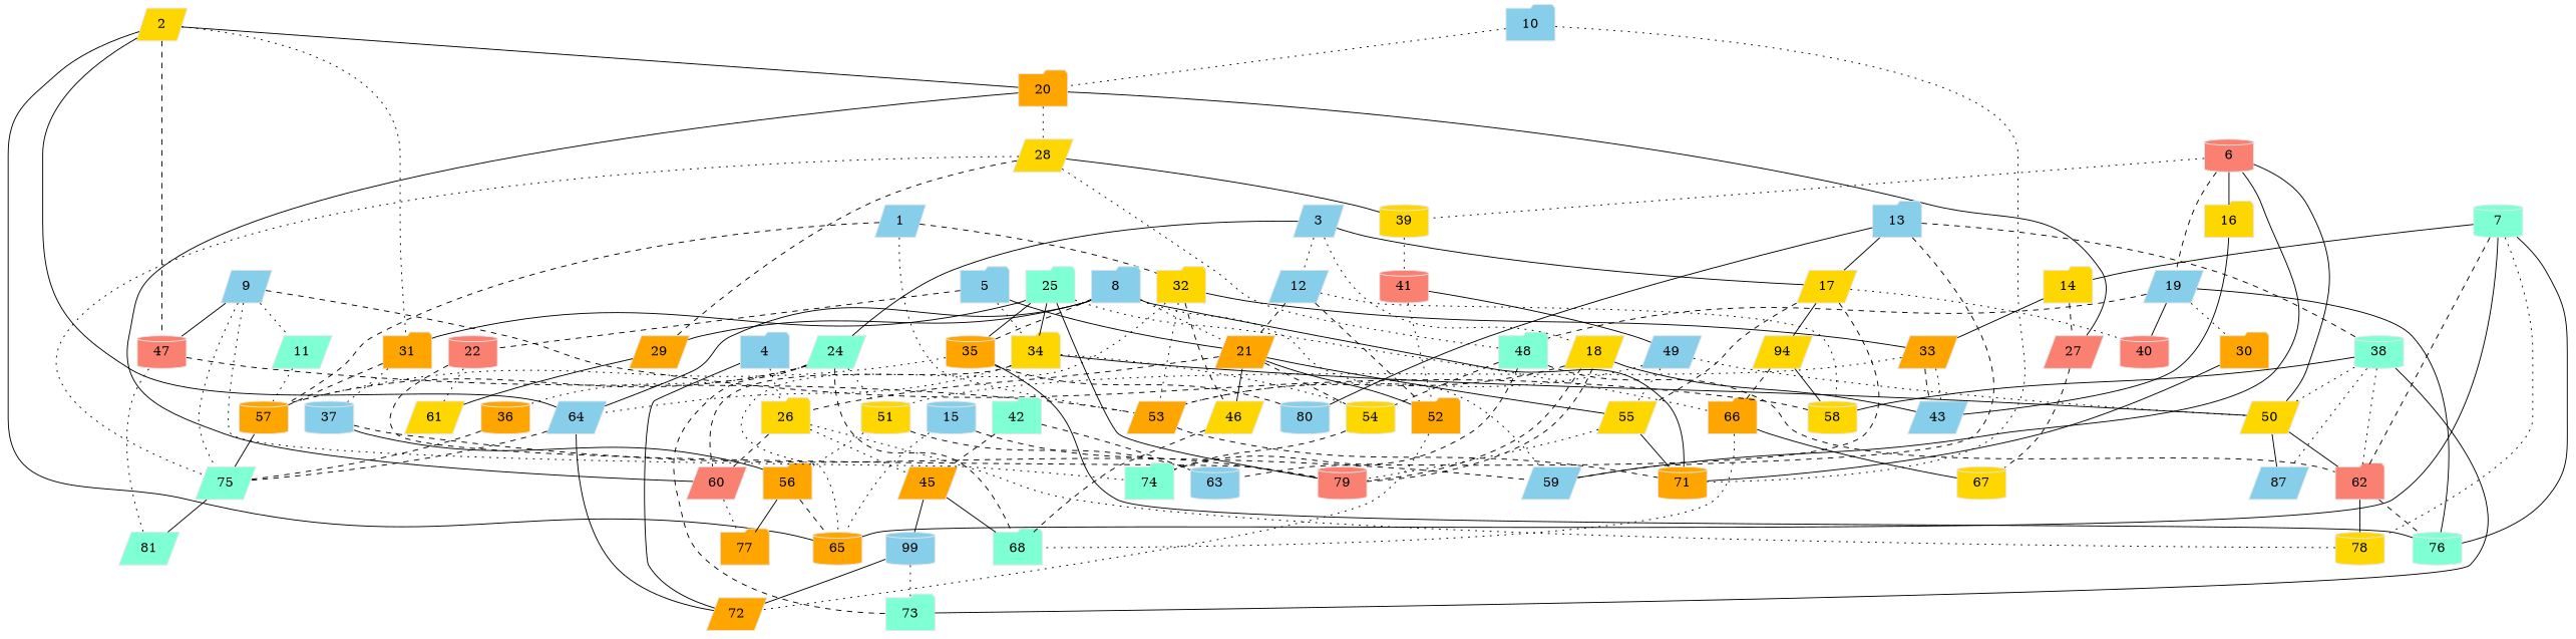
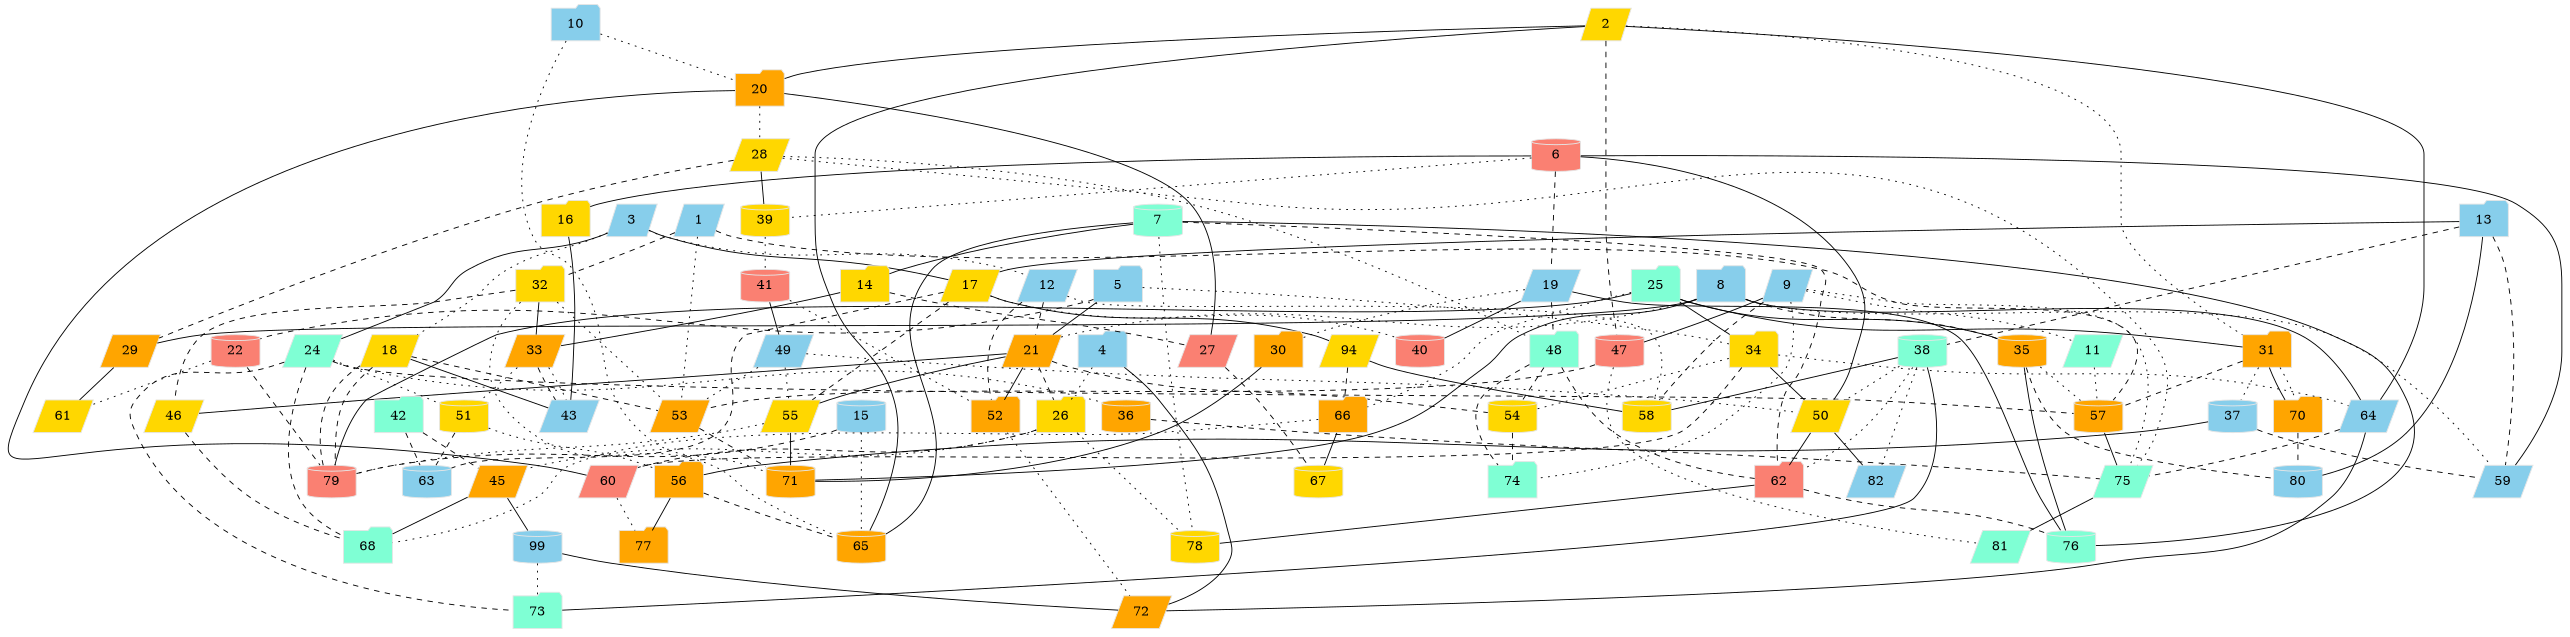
  graph {
    node [color=gray90 fillcolor=gold shape=parallelogram style=filled]
    edge [style=solid]
    32 [shape=folder]
    1 [fillcolor=skyblue]
    53 [fillcolor=orange]
    57 [fillcolor=orange shape=cylinder]
    65 [fillcolor=orange shape=cylinder]
    33 [fillcolor=orange]
    46
    71 [fillcolor=orange shape=cylinder]
    75 [fillcolor=aquamarine]
    2
    20 [fillcolor=orange shape=folder]
    31 [fillcolor=orange shape=folder]
    47 [fillcolor=salmon shape=cylinder]
    64 [fillcolor=skyblue]
    27 [fillcolor=salmon]
    28
    60 [fillcolor=salmon]
    37 [fillcolor=skyblue shape=cylinder]
+   70 [fillcolor=orange shape=folder]
    81 [fillcolor=aquamarine]
    72 [fillcolor=orange]
    3 [fillcolor=skyblue]
    12 [fillcolor=skyblue]
    17
    18
    24 [fillcolor=aquamarine]
    21 [fillcolor=orange]
    58 [shape=cylinder]
    52 [fillcolor=orange shape=folder]
    40 [fillcolor=salmon shape=cylinder]
    n31 [label=94]
    55
    63 [fillcolor=skyblue shape=cylinder]
    79 [fillcolor=salmon shape=cylinder]
    43 [fillcolor=skyblue]
    36 [fillcolor=orange shape=cylinder]
    51 [shape=cylinder]
    68 [fillcolor=aquamarine shape=folder]
    73 [fillcolor=aquamarine shape=folder]
    4 [fillcolor=skyblue shape=folder]
    26 [shape=folder]
    78 [shape=cylinder]
    45 [fillcolor=orange]
    5 [fillcolor=skyblue shape=folder]
    22 [fillcolor=salmon shape=cylinder]
    34 [shape=folder]
    54 [shape=cylinder]
    61
    50
    6 [fillcolor=salmon shape=cylinder]
    16 [shape=folder]
    19 [fillcolor=skyblue]
    39 [shape=cylinder]
    59 [fillcolor=skyblue]
    76 [fillcolor=aquamarine shape=cylinder]
    30 [fillcolor=orange shape=folder]
    48 [fillcolor=aquamarine shape=folder]
    41 [fillcolor=salmon shape=cylinder]
    62 [fillcolor=salmon shape=folder]
-   82 [fillcolor=skyblue label=87]
+   82 [fillcolor=skyblue]
    7 [fillcolor=aquamarine shape=cylinder]
    14 [shape=folder]
    8 [fillcolor=skyblue shape=folder]
    29 [fillcolor=orange]
    35 [fillcolor=orange shape=cylinder]
    80 [fillcolor=skyblue shape=cylinder]
    9 [fillcolor=skyblue]
    11 [fillcolor=aquamarine]
    74 [fillcolor=aquamarine shape=folder]
    10 [fillcolor=skyblue shape=folder]
    13 [fillcolor=skyblue shape=folder]
    38 [fillcolor=aquamarine shape=cylinder]
    67 [shape=cylinder]
    15 [fillcolor=skyblue shape=cylinder]
    66 [fillcolor=orange shape=folder]
    77 [fillcolor=orange shape=folder]
    56 [fillcolor=orange shape=folder]
    25 [fillcolor=aquamarine shape=folder]
    n79 [fillcolor=skyblue label=99 shape=cylinder]
    49 [fillcolor=skyblue]
    42 [fillcolor=aquamarine shape=folder]
    32 -- 53 [style=dotted]
    32 -- 65 [style=dotted]
    32 -- 33
    32 -- 46 [style=dashed]
    1 -- 32 [style=dashed]
    1 -- 53 [style=dotted]
    1 -- 57 [style=dashed]
    53 -- 71 [style=dashed]
    57 -- 75
    33 -- 43 [style=dashed]
    33 -- 43 [style=dotted]
    33 -- 51 [style=dotted]
    46 -- 68 [style=dashed]
    75 -- 81
    2 -- 65
    2 -- 20
    2 -- 31 [style=dotted]
    2 -- 47 [style=dashed]
    2 -- 64
    20 -- 27
    20 -- 28 [style=dotted]
    20 -- 60
    31 -- 57 [style=dashed]
    31 -- 37 [style=dotted]
+   31 -- 70
+   31 -- 70 [style=dotted]
    47 -- 53 [style=dashed]
    47 -- 81 [style=dotted]
    64 -- 75 [style=dashed]
    64 -- 72
    27 -- 67 [style=dashed]
    28 -- 75 [style=dotted]
    28 -- 39
    28 -- 48 [style=dotted]
    28 -- 29 [style=dashed]
    60 -- 77 [style=dotted]
    37 -- 59 [style=dashed]
    37 -- 56
+   70 -- 80 [style=dashed]
    3 -- 12 [style=dotted]
    3 -- 17
    3 -- 18 [style=dotted]
    3 -- 24
    12 -- 21 [style=dashed]
    12 -- 58 [style=dotted]
    12 -- 52 [style=dashed]
    17 -- 40 [style=dotted]
    17 -- n31
    17 -- 55 [style=dashed]
    17 -- 63 [style=dashed]
    18 -- 53 [style=dashed]
    18 -- 79 [style=dashed]
    18 -- 79 [style=dashed]
    18 -- 43
    24 -- 57 [style=dashed]
    24 -- 36 [style=dotted]
    24 -- 51 [style=dotted]
    24 -- 68 [style=dashed]
    24 -- 73 [style=dashed]
    21 -- 46
    21 -- 52
    21 -- 55
    21 -- 26 [style=dashed]
    21 -- 54 [style=dashed]
    52 -- 72 [style=dotted]
    n31 -- 58
    n31 -- 66 [style=dashed]
    55 -- 71
    55 -- 79 [style=dotted]
    36 -- 75 [style=dashed]
    51 -- 63 [style=dashed]
    51 -- 56 [style=dotted]
    4 -- 72
    4 -- 26 [style=dotted]
    26 -- 60 [style=dashed]
    26 -- 78 [style=dotted]
    26 -- 45 [style=dotted]
    45 -- 68
    45 -- n79
    5 -- 21
    5 -- 22 [style=dashed]
    5 -- 34 [style=dotted]
    22 -- 79 [style=dashed]
    22 -- 61 [style=dotted]
    34 -- 64 [style=dotted]
    34 -- 60 [style=dashed]
    34 -- 54 [style=dotted]
    34 -- 50
    54 -- 74 [style=dashed]
    50 -- 62
    50 -- 82
    6 -- 50
    6 -- 16
    6 -- 19 [style=dashed]
    6 -- 39 [style=dotted]
    6 -- 59
    16 -- 43
    19 -- 40
    19 -- 76
    19 -- 30 [style=dotted]
    19 -- 48 [style=dashed]
    39 -- 41 [style=dotted]
    30 -- 71
    48 -- 54 [style=dashed]
    48 -- 62 [style=dashed]
    48 -- 74 [style=dashed]
    41 -- 52 [style=dotted]
    41 -- 49
    62 -- 78
    62 -- 76 [style=dashed]
    7 -- 65
    7 -- 78 [style=dotted]
    7 -- 76
    7 -- 62 [style=dashed]
    7 -- 14
    14 -- 33
    14 -- 27 [style=dashed]
    8 -- 71
    8 -- 64
    8 -- 21 [style=dotted]
    8 -- 59 [style=dotted]
    8 -- 29
    8 -- 35 [style=dashed]
    29 -- 61
    35 -- 57 [style=dotted]
    35 -- 76
    35 -- 80 [style=dashed]
    9 -- 75 [style=dotted]
    9 -- 47
    9 -- 58 [style=dashed]
    9 -- 11 [style=dotted]
    9 -- 74 [style=dotted]
    11 -- 57 [style=dotted]
    10 -- 71 [style=dotted]
    10 -- 20 [style=dotted]
    13 -- 17
    13 -- 59 [style=dashed]
    13 -- 80
    13 -- 38 [style=dashed]
    38 -- 58
    38 -- 73
    38 -- 50 [style=dotted]
    38 -- 62 [style=dotted]
    38 -- 82 [style=dotted]
    15 -- 65 [style=dotted]
    15 -- 79 [style=dashed]
    66 -- 68 [style=dotted]
    66 -- 67
    56 -- 65 [style=dashed]
    56 -- 77
    25 -- 31
    25 -- 79
    25 -- 34
    25 -- 35
    25 -- 66 [style=dotted]
    n79 -- 72
    n79 -- 73 [style=dotted]
    49 -- 53 [style=dotted]
    49 -- 55 [style=dotted]
    49 -- 50 [style=dotted]
    42 -- 63 [style=dashed]
    42 -- 45 [style=dashed]
  }
